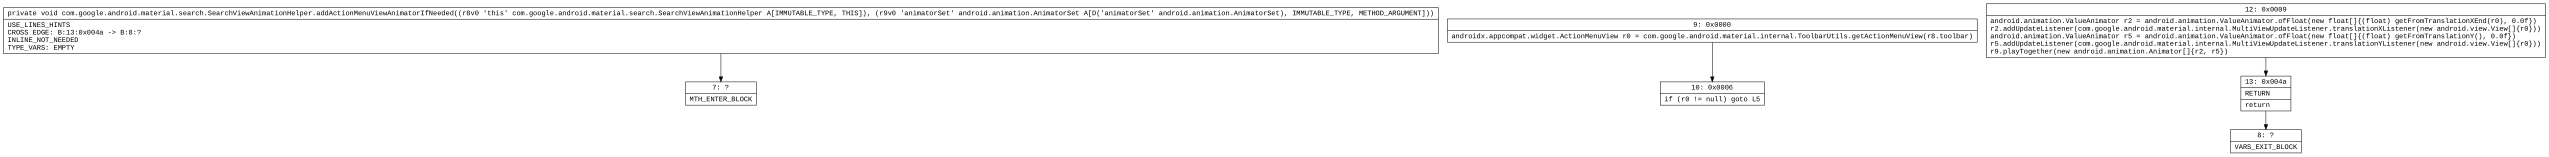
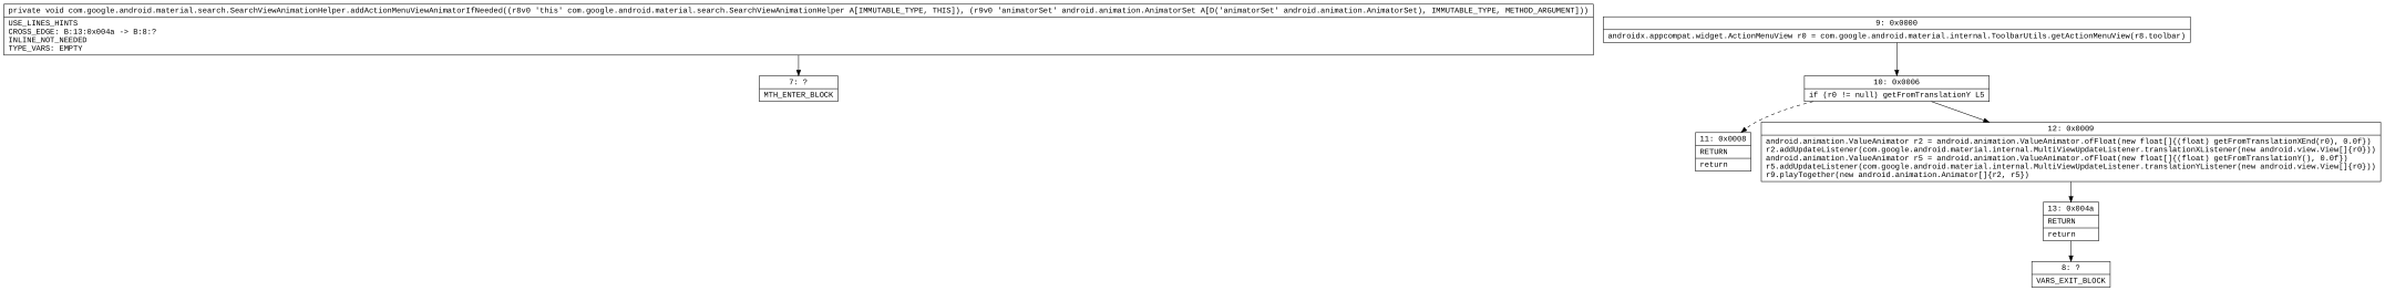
  digraph {
    fontname="Liberation Mono"
    node [fontname="Liberation Mono" shape=record]
    edge [fontname="Liberation Mono"]
    n1 [label="{7\:\ ?|MTH_ENTER_BLOCK\l}"]
    n2 [label="{9\:\ 0x0000|androidx.appcompat.widget.ActionMenuView r0 = com.google.android.material.internal.ToolbarUtils.getActionMenuView(r8.toolbar)\l}"]
-   n3 [label="{10\:\ 0x0006|if (r0 != null) goto L5\l}"]
+   n3 [label="{10\:\ 0x0006|if (r0 != null) getFromTranslationY L5\l}"]
+   n4 [label="{11\:\ 0x0008|RETURN\l|return\l}"]
    n5 [label="{12\:\ 0x0009|android.animation.ValueAnimator r2 = android.animation.ValueAnimator.ofFloat(new float[]\{(float) getFromTranslationXEnd(r0), 0.0f\})\lr2.addUpdateListener(com.google.android.material.internal.MultiViewUpdateListener.translationXListener(new android.view.View[]\{r0\}))\landroid.animation.ValueAnimator r5 = android.animation.ValueAnimator.ofFloat(new float[]\{(float) getFromTranslationY(), 0.0f\})\lr5.addUpdateListener(com.google.android.material.internal.MultiViewUpdateListener.translationYListener(new android.view.View[]\{r0\}))\lr9.playTogether(new android.animation.Animator[]\{r2, r5\})\l}"]
    n6 [label="{13\:\ 0x004a|RETURN\l|return\l}"]
    n7 [label="{8\:\ ?|VARS_EXIT_BLOCK\l}"]
    n8 [label="{private void com.google.android.material.search.SearchViewAnimationHelper.addActionMenuViewAnimatorIfNeeded((r8v0 'this' com.google.android.material.search.SearchViewAnimationHelper A[IMMUTABLE_TYPE, THIS]), (r9v0 'animatorSet' android.animation.AnimatorSet A[D('animatorSet' android.animation.AnimatorSet), IMMUTABLE_TYPE, METHOD_ARGUMENT]))  | USE_LINES_HINTS\lCROSS_EDGE: B:13:0x004a \-\> B:8:?\lINLINE_NOT_NEEDED\lTYPE_VARS: EMPTY\l}"]
    n2 -> n3
+   n3 -> n4 [style=dashed]
+   n3 -> n5
    n5 -> n6
    n6 -> n7
    n8 -> n1
  }
